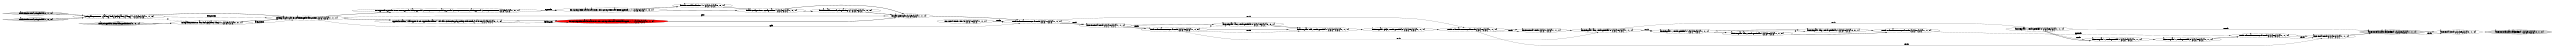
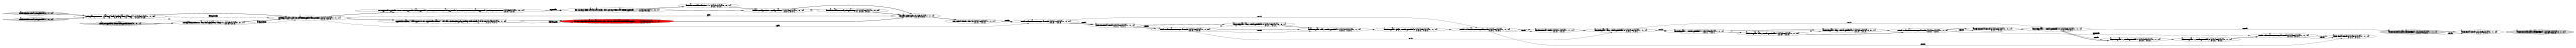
  digraph {
    rankdir=LR
    node [fillcolor=white shape=ellipse style=filled]
    edge [style=bold]
    n1 [label="assertEquals(\"\",result.getField(1))@@@19@@@['1', '1', '1']"]
    n2 [label="assertEquals(\"hhg\",result.getField(2))@@@20@@@['0', '0', '1']"]
    n3 [label="assertEquals(\"abc\",result.getField(0))@@@20@@@['1', '1', '0']"]
    n4 [label="result = format.nextRecord(result)@@@21@@@['1', '1', '1']"]
    n5 [label="assertEquals(\"abc\",result.getField(0))@@@18@@@['1', '1', '1']"]
    n6 [label="assertEquals(\"\",result.getField(0))@@@23@@@['1', '1', '1']"]
    n7 [label="assertEquals(\"\",result.getField(1))@@@24@@@['1', '1', '1']"]
    n8 [fillcolor=lightgray label="assertTrue(format.reachedEnd())@@@28@@@['1', '1', '1']"]
    n9 [label="format.open(split)@@@9@@@['1', '1', '1']"]
    n10 [label="Row result = new Row(3)@@@10@@@['1', '1', '1']"]
    n11 [label="result = format.nextRecord(result)@@@11@@@['1', '1', '1']"]
    n12 [label="format.setFieldDelimiter(\"|-\")@@@7@@@['0', '0', '1']"]
    n13 [label="format.configure(new Configuration())@@@8@@@['1', '0', '1']"]
    n14 [label="format.enableQuotedStringParsing('@')@@@8@@@['1', '0', '0']"]
    n15 [label="String fileContent = \"@a|b|c@|def|@ghijk@abc||@|hhg@|||\"@@@3@@@['1', '1', '0']"]
    n16 [label="FileInputSplit split = createTempFile(fileContent)@@@4@@@['1', '1', '1']"]
    n17 [label="String fileContent = \"abc|-def|-ghijkabc|-|-hhg|-|-|-\"@@@3@@@['0', '0', '1']"]
    n18 [label="TypeInformation(( fieldTypes = new TypeInformation((((edu.fdu.CPPDG.tinypdg.pe.ExpressionInfo@1b487ec@@@5@@@['0', '1', '0']"]
    n19 [label="RowTypeInfo typeInfo = new RowTypeInfo(BasicTypeInfo.STRING_TYPE_INFO,BasicTypeInfo.STRING_TYPE_INFO,BasicTypeInfo.STRING_TYPE_INFO)@@@5@@@['1', '0', '1']"]
+   n20 [label="assertNotNull(result)@@@22@@@['1', '1', '1']"]
    n21 [label="result = format.nextRecord(result)@@@26@@@['1', '1', '1']"]
    n22 [label="result = format.nextRecord(result)@@@16@@@['1', '1', '1']"]
    n23 [label="assertNotNull(result)@@@12@@@['1', '1', '1']"]
    n24 [label="assertNotNull(result)@@@17@@@['1', '1', '1']"]
    n25 [label="assertNull(result)@@@27@@@['1', '1', '1']"]
    n26 [label="assertEquals(\"abc\",result.getField(0))@@@13@@@['0', '0', '1']"]
    n27 [label="result = format.nextRecord(result)@@@13@@@['1', '1', '0']"]
    n28 [label="assertEquals(\"def\",result.getField(1))@@@14@@@['1', '1', '1']"]
    n29 [label="assertEquals(\"ghijk\",result.getField(2))@@@15@@@['1', '1', '1']"]
    n30 [fillcolor=lightgray label="readMixedQuotedStringFields['0', '1', '0']" shape=diamond]
    n31 [fillcolor=lightgray label="assertTrue(format.reachedEnd())@@@30@@@['0', '1', '0']"]
    n32 [fillcolor=red label="RowCsvInputFormat format = new RowCsvInputFormat(PATH,fieldTypes,\"\",\"|\")@@@8@@@['0', '1', '0']"]
    n33 [label="RowCsvInputFormat format = new RowCsvInputFormat(PATH,typeInfo,\"\",\"|\")@@@6@@@['1', '0', '1']"]
    n34 [label="assertEquals(\"\",result.getField(2))@@@25@@@['1', '1', '1']"]
    n35 [label="assertNull(result)@@@29@@@['0', '1', '0']"]
    n36 [fillcolor=lightgray label="readMixedQuotedStringFields['1', '0', '0']" shape=diamond]
    n37 [fillcolor=lightgray label="readStringFieldsWithTrailingDelimiters['0', '0', '1']" shape=diamond]
    n1 -> n2
    n1 -> n3
    n2 -> n4
    n3 -> n2 [label=0 style=dashed]
    n3 -> n4
+   n4 -> n20
+   n4 -> n20 [label=result style=solid]
    n4 -> n21 [label=typeInfo style=solid]
    n5 -> n1 [label=result style=solid]
    n5 -> n1
    n5 -> n6 [label=result style=solid]
    n6 -> n7 [label=result style=solid]
    n6 -> n7
    n6 -> n8 [label=result style=solid]
    n7 -> n34
    n8 -> n35
    n8 -> n35 [label=result style=solid]
-   n9 -> n11
+   n9 -> n10
    n10 -> n11 [label=result style=solid]
    n10 -> n11
    n11 -> n22 [label=result style=solid]
    n11 -> n23 [label=result style=solid]
    n11 -> n23
    n12 -> n13
    n13 -> n9
-   n13 -> n14
+   n14 -> n13
    n14 -> n9
    n15 -> n16
    n15 -> n16 [label=fileContent style=solid]
    n15 -> n17 [label=0 style=dashed]
    n16 -> n9 [label=split style=solid]
    n16 -> n11 [label=split style=solid]
    n16 -> n18
    n16 -> n19
    n17 -> n16
    n17 -> n16 [label=fileContent style=solid]
    n18 -> n32
    n18 -> n32 [label=fieldTypes style=solid]
    n19 -> n33 [label=typeInfo style=solid]
    n19 -> n33
+   n20 -> n6
    n21 -> n25
    n21 -> n25 [label=result style=solid]
    n22 -> n24
    n22 -> n24 [label=result style=solid]
    n22 -> n25 [label=result style=solid]
    n23 -> n26
    n23 -> n27 [label=result style=solid]
    n23 -> n27
    n24 -> n5
-   n25 -> n8
    n26 -> n28
    n27 -> n5 [label=result style=solid]
    n27 -> n26 [label=0 style=dashed]
    n27 -> n28
    n27 -> n28 [label=result style=solid]
    n28 -> n29
    n29 -> n22
    n30 -> n15
    n32 -> n9
    n33 -> n12
    n33 -> n13
    n34 -> n21
    n35 -> n31 [style=dashed]
    n36 -> n15
    n37 -> n17
  }
